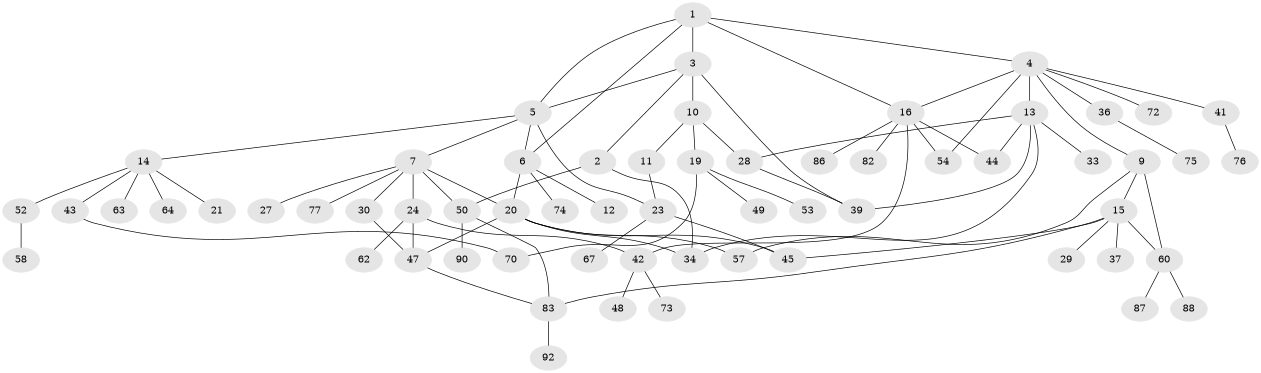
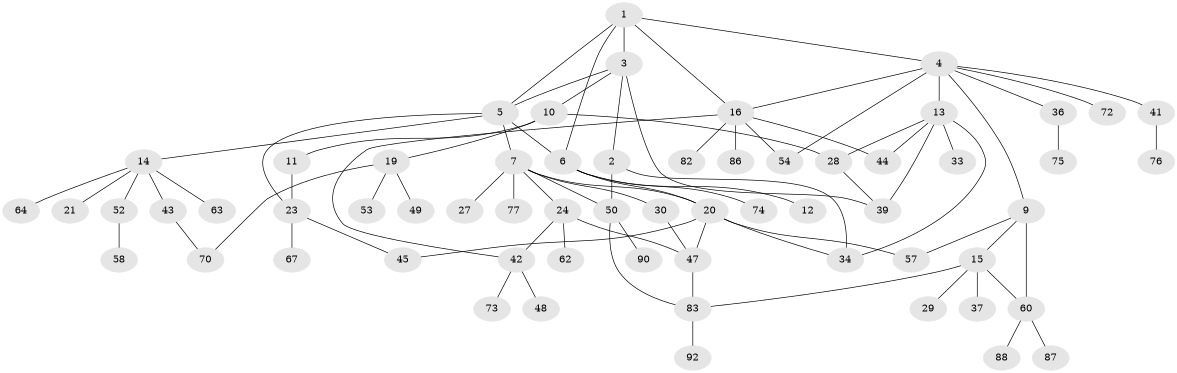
  graph {
    node [color=gray90 style=filled]
    1 [super="+2"]
    3 [super="+31"]
    4 [super="+25"]
    5 [super="+81"]
    6 [super="+40"]
    16 [super="+46"]
    n7 [label=2]
    10
    39
    9 [super="+17"]
    13 [super="+22"]
    36
    41
    54 [super="+80"]
    72 [super="+78"]
    7 [super="+18"]
    14 [super="+32"]
    23 [super="+91"]
    12
    20 [super="+84"]
    74
    44
    42 [super="+59"]
    82
    86
    50 [super="+51"]
    34 [super="+71"]
    11 [super="+68"]
    19 [super="+35"]
    28 [super="+89"]
    15 [super="+26"]
    57
    60 [super="+66"]
    33 [super="+69"]
    75
    76
    24 [super="+61"]
    27
    30 [super="+38"]
    77
    21
    43 [super="+79"]
    52 [super="+55"]
    63
    64
    45 [super="+56"]
    67
    47 [super="+65"]
    62
    83 [super="+85"]
    90
    29
    37
    87
    88
    49
    53
    70
    58
    92
    48
    73
    1 -- 3
    1 -- 4
    1 -- 5
    1 -- 6
    1 -- 16
    3 -- 5
    3 -- n7
    3 -- 10 [weight=2]
    3 -- 39
    4 -- 16
    4 -- 9
    4 -- 13 [weight=2]
    4 -- 36
    4 -- 41
    4 -- 54
    4 -- 72
    5 -- 6
    5 -- 7
    5 -- 14
    5 -- 23
    6 -- 12
    6 -- 20
    6 -- 74
    16 -- 54
    16 -- 44
    16 -- 42
    16 -- 82
    16 -- 86
    n7 -- 50
    n7 -- 34
    10 -- 11
    10 -- 19
    10 -- 28
    9 -- 15
    9 -- 57
    9 -- 60
    13 -- 39
    13 -- 44
    13 -- 34
    13 -- 28
    13 -- 33
    36 -- 75
    41 -- 76
    7 -- 20
    7 -- 50
    7 -- 24
    7 -- 27
    7 -- 30
    7 -- 77
    14 -- 21
    14 -- 43
    14 -- 52
    14 -- 63
    14 -- 64
    23 -- 45
    23 -- 67
    20 -- 34
    20 -- 57
    20 -- 45
    20 -- 47
    42 -- 48
    42 -- 73
    50 -- 83
    50 -- 90
    11 -- 23
    19 -- 49
    19 -- 53
    19 -- 70
    28 -- 39
    15 -- 60
-   15 -- 45
    15 -- 83
    15 -- 29
    15 -- 37
    60 -- 87
    60 -- 88
    24 -- 42 [weight=2]
    24 -- 47
    24 -- 62
    30 -- 47
    43 -- 70
    52 -- 58
    47 -- 83
    83 -- 92
  }
